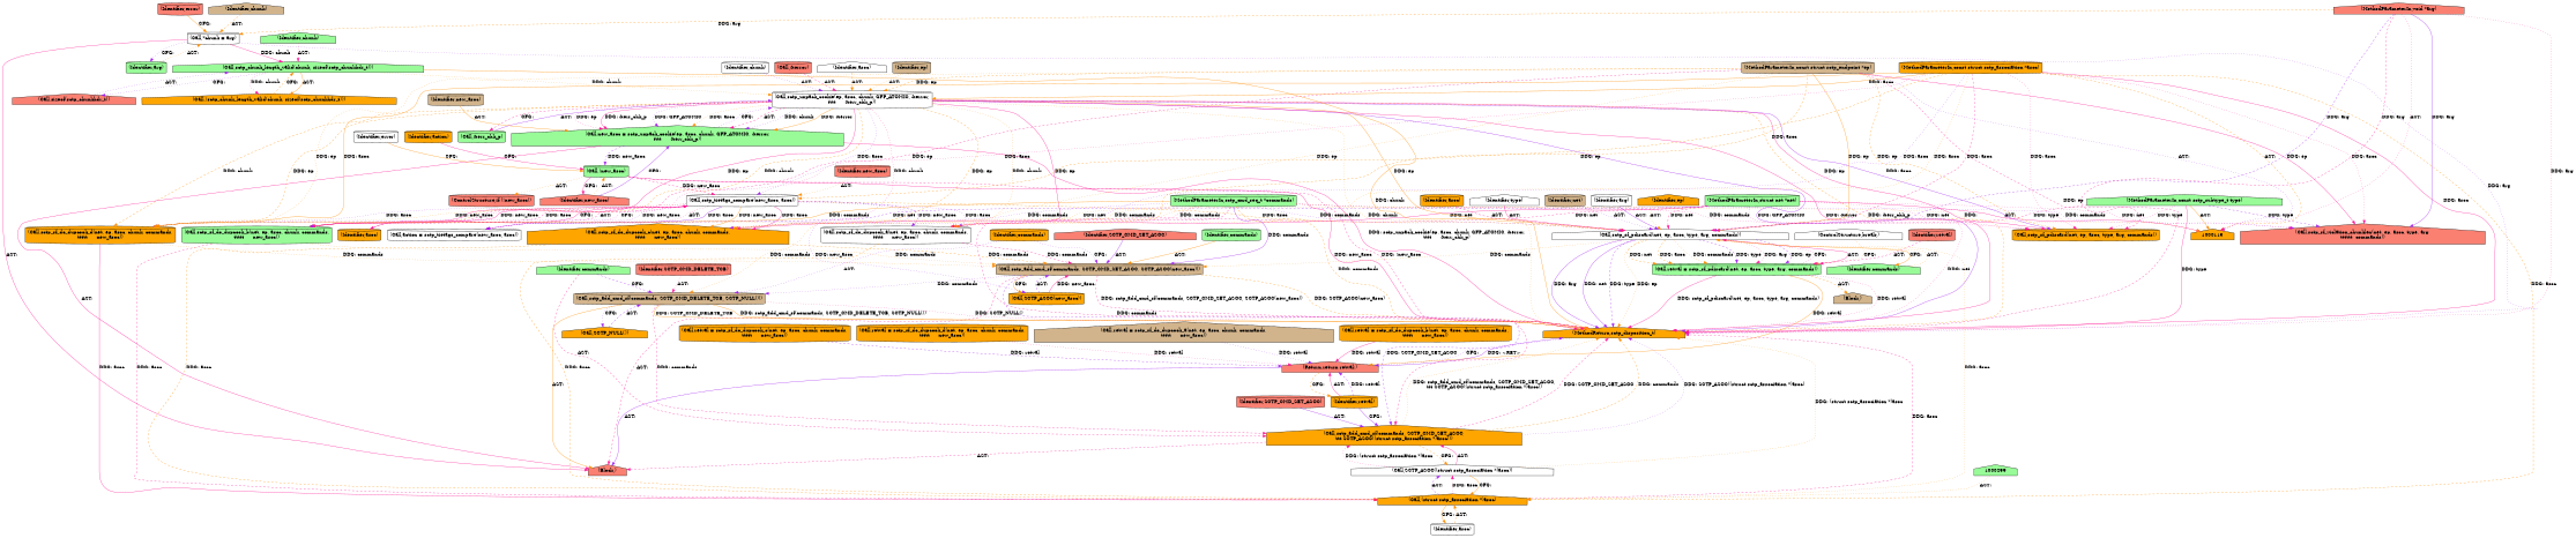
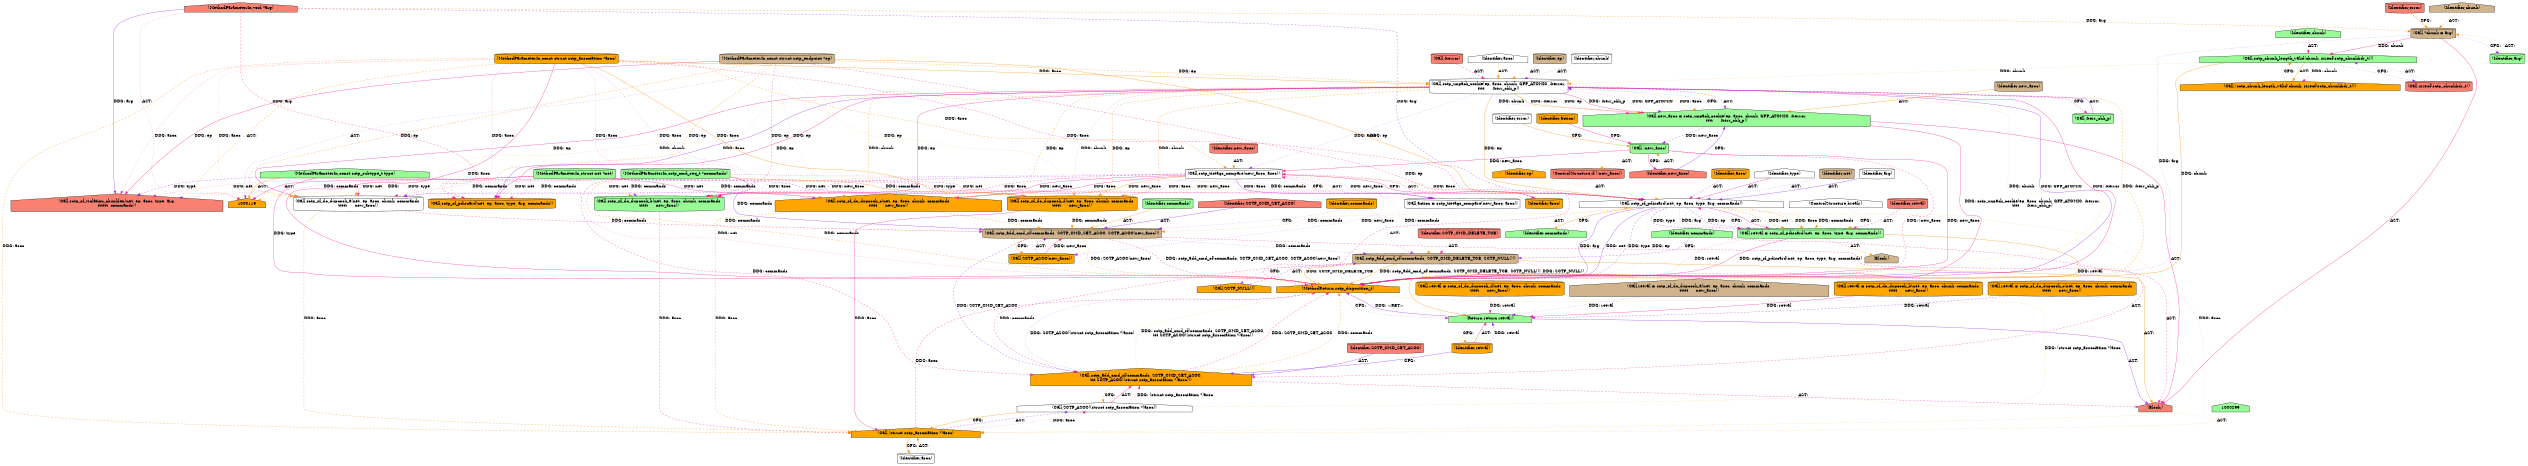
  digraph {
    node [fillcolor=orange shape=cylinder style=filled]
    edge [color=deeppink style=dotted]
    n1 [fillcolor=white label="(Call,sctp_sf_pdiscard(net, ep, asoc, type, arg, commands))" shape=house]
    n2 [fillcolor=palegreen label="(Call,retval = sctp_sf_pdiscard(net, ep, asoc, type, arg, commands))"]
    n3 [fillcolor=tan label="(Call,sctp_add_cmd_sf(commands, SCTP_CMD_SET_ASOC, SCTP_ASOC(new_asoc)))"]
    n4 [label="(Call,(struct sctp_association *)asoc)" shape=house]
    n5 [label="(MethodReturn,sctp_disposition_t)" shape=house]
    n6 [fillcolor=palegreen label="(Identifier,commands)" shape=house]
-   n7 [fillcolor=salmon label="(Return,return retval;)" shape=house]
+   n7 [fillcolor=palegreen label="(Return,return retval;)" shape=house]
    n8 [fillcolor=tan label="(Block,)" shape=house]
    n9 [fillcolor=salmon label="(Block,)" shape=house]
    n10 [label="(Call,SCTP_ASOC(new_asoc))"]
    n11 [fillcolor=tan label="(Call,sctp_add_cmd_sf(commands, SCTP_CMD_DELETE_TCB, SCTP_NULL()))"]
    n12 [label="(Call,sctp_add_cmd_sf(commands, SCTP_CMD_SET_ASOC,\n\t\t\t SCTP_ASOC((struct sctp_association *)asoc)))" shape=house]
    n13 [fillcolor=white label="(Call,SCTP_ASOC((struct sctp_association *)asoc))" shape=house]
    n14 [fillcolor=white label="(Identifier,asoc)"]
    n15 [fillcolor=palegreen label="(MethodParameterIn,struct net *net)"]
    n16 [fillcolor=palegreen label="(Call,sctp_sf_do_dupcook_b(net, ep, asoc, chunk, commands,\n\t\t\t\t\t      new_asoc))"]
    n17 [label="(Call,sctp_sf_do_dupcook_c(net, ep, asoc, chunk, commands,\n\t\t\t\t\t      new_asoc))" shape=house]
    n18 [fillcolor=salmon label="(Call,sctp_sf_violation_chunklen(net, ep, asoc, type, arg,\n\t\t\t\t\t\t  commands))" shape=house]
    n19 [fillcolor=white label="(Call,sctp_sf_do_dupcook_a(net, ep, asoc, chunk, commands,\n\t\t\t\t\t      new_asoc))"]
    n20 [label="(Call,sctp_sf_do_dupcook_d(net, ep, asoc, chunk, commands,\n\t\t\t\t\t      new_asoc))"]
    n21 [label="(Call,sctp_sf_pdiscard(net, ep, asoc, type, arg, commands))"]
    1000113 [shape=house]
    n23 [fillcolor=white label="(Call,sctp_unpack_cookie(ep, asoc, chunk, GFP_ATOMIC, &error,\n\t\t\t\t      &err_chk_p))"]
    n24 [fillcolor=white label="(Call,sctp_tietags_compare(new_asoc, asoc))"]
    n25 [fillcolor=palegreen label="(Call,new_asoc = sctp_unpack_cookie(ep, asoc, chunk, GFP_ATOMIC, &error,\n\t\t\t\t      &err_chk_p))" shape=house]
    n26 [fillcolor=palegreen label="(Call,&err_chk_p)"]
    n27 [fillcolor=white label="(Call,action = sctp_tietags_compare(new_asoc, asoc))"]
    n28 [label="(Identifier,asoc)"]
    n29 [fillcolor=palegreen label="(Call,!new_asoc)"]
    n30 [fillcolor=tan label="(MethodParameterIn,const struct sctp_endpoint *ep)"]
    n31 [label="(MethodParameterIn,const struct sctp_association *asoc)"]
    n32 [fillcolor=palegreen label="(Call,sctp_chunk_length_valid(chunk, sizeof(sctp_chunkhdr_t)))" shape=house]
-   n33 [fillcolor=salmon label="(Call,sizeof(sctp_chunkhdr_t))" shape=house]
+   n33 [fillcolor=salmon label="(Call,sizeof(sctp_chunkhdr_t))"]
    n34 [label="(Call,!sctp_chunk_length_valid(chunk, sizeof(sctp_chunkhdr_t)))" shape=house]
-   n35 [fillcolor=white label="(Call,*chunk = arg)"]
+   n35 [fillcolor=tan label="(Call,*chunk = arg)"]
    n36 [fillcolor=palegreen label="(Identifier,arg)"]
    n37 [fillcolor=salmon label="(MethodParameterIn,void *arg)" shape=house]
    n38 [fillcolor=salmon label="(Identifier,new_asoc)" shape=house]
    n39 [fillcolor=salmon label="(ControlStructure,if (!new_asoc))"]
    n40 [fillcolor=palegreen label="(MethodParameterIn,const sctp_subtype_t type)" shape=house]
    n41 [fillcolor=palegreen label="(MethodParameterIn,sctp_cmd_seq_t *commands)"]
    n42 [label="(Call,SCTP_NULL())" shape=house]
    n43 [label="(Identifier,retval)"]
    n44 [fillcolor=salmon label="(Identifier,new_asoc)"]
    n45 [fillcolor=salmon label="(Identifier,SCTP_CMD_SET_ASOC)"]
    n46 [fillcolor=white label="(ControlStructure,break;)" shape=house]
    n47 [fillcolor=salmon label="(Call,&error)"]
    n48 [fillcolor=white label="(Identifier,asoc)" shape=house]
    n49 [label="(Call,retval = sctp_sf_do_dupcook_c(net, ep, asoc, chunk, commands,\n\t\t\t\t\t      new_asoc))"]
    n50 [fillcolor=palegreen label="(Identifier,commands)"]
    n51 [label="(Identifier,commands)"]
    n52 [label="(Identifier,action)"]
    n53 [fillcolor=tan label="(Identifier,new_asoc)"]
    n54 [label="(Identifier,ep)" shape=house]
    n55 [fillcolor=tan label="(Identifier,ep)"]
    n56 [fillcolor=palegreen label="(Identifier,chunk)" shape=house]
    n57 [fillcolor=salmon label="(Identifier,SCTP_CMD_SET_ASOC)" shape=house]
    n58 [label="(Identifier,asoc)"]
    n59 [fillcolor=white label="(Identifier,chunk)"]
    n60 [fillcolor=salmon label="(Identifier,error)"]
    n61 [fillcolor=white label="(Identifier,type)" shape=house]
    n62 [fillcolor=salmon label="(Identifier,SCTP_CMD_DELETE_TCB)"]
    n63 [fillcolor=palegreen label="(Identifier,commands)" shape=house]
    n64 [fillcolor=tan label="(Identifier,chunk)" shape=house]
    n65 [fillcolor=white label="(Identifier,error)"]
    n66 [label="(Call,retval = sctp_sf_do_dupcook_d(net, ep, asoc, chunk, commands,\n\t\t\t\t\t      new_asoc))"]
    n67 [fillcolor=tan label="(Call,retval = sctp_sf_do_dupcook_a(net, ep, asoc, chunk, commands,\n\t\t\t\t\t      new_asoc))" shape=house]
    n68 [label="(Call,retval = sctp_sf_do_dupcook_b(net, ep, asoc, chunk, commands,\n\t\t\t\t\t      new_asoc))"]
    n69 [fillcolor=tan label="(Identifier,net)"]
    n70 [fillcolor=salmon label="(Identifier,retval)"]
    n71 [fillcolor=white label="(Identifier,arg)"]
    1000299 [fillcolor=palegreen shape=house]
    n1 -> n2 [label="AST: " style=solid]
    n1 -> n2 [color=darkorange label="DDG: net" style=dashed]
    n1 -> n2 [color=darkorange label="DDG: asoc" style=dashed]
    n1 -> n2 [color=darkorange label="DDG: commands"]
    n1 -> n2 [color=purple label="DDG: type" style=dashed]
    n1 -> n2 [label="DDG: arg"]
    n1 -> n2 [color=purple label="DDG: ep" style=dashed]
    n1 -> n3 [color=darkorange label="DDG: commands"]
    n1 -> n4 [color=darkorange label="DDG: asoc"]
    n1 -> n5 [color=purple label="DDG: arg" style=solid]
    n1 -> n5 [color=purple label="DDG: net" style=solid]
    n1 -> n5 [color=purple label="DDG: type" style=dashed]
    n1 -> n5 [color=darkorange label="DDG: ep"]
    n1 -> n6 [color=darkorange label="CFG: " style=solid]
    n2 -> n1 [label="CFG: "]
    n2 -> n5 [label="DDG: retval"]
    n2 -> n5 [label="DDG: sctp_sf_pdiscard(net, ep, asoc, type, arg, commands)" style=solid]
    n2 -> n7 [color=darkorange label="DDG: retval" style=solid]
    n2 -> n8 [color=darkorange label="AST: " style=dashed]
    n3 -> n5 [label="DDG: sctp_add_cmd_sf(commands, SCTP_CMD_SET_ASOC, SCTP_ASOC(new_asoc))" style=dashed]
    n3 -> n5 [color=darkorange label="DDG: SCTP_ASOC(new_asoc)" style=dashed]
    n3 -> n9 [label="AST: " style=dashed]
    n3 -> n10 [color=darkorange label="CFG: " style=solid]
    n3 -> n11 [color=purple label="DDG: commands"]
    n3 -> n12 [color=purple label="DDG: SCTP_CMD_SET_ASOC" style=dashed]
    n4 -> n5 [label="DDG: asoc" style=dashed]
    n4 -> n13 [color=purple label="AST: " style=dashed]
    n4 -> n13 [label="DDG: asoc"]
    n4 -> n14 [color=darkorange label="CFG: " style=solid]
    n5 -> n7 [color=purple label="CFG: "]
    n6 -> n1 [color=darkorange label="AST: "]
    n7 -> n5 [color=purple label="DDG: <RET>" style=solid]
    n7 -> n9 [color=purple label="AST: " style=solid]
    n7 -> n43 [color=darkorange label="CFG: " style=dashed]
    n10 -> n3 [color=purple label="AST: " style=dashed]
    n10 -> n3 [label="DDG: new_asoc" style=solid]
    n11 -> n5 [color=darkorange label="DDG: SCTP_CMD_DELETE_TCB" style=solid]
    n11 -> n5 [color=darkorange label="DDG: sctp_add_cmd_sf(commands, SCTP_CMD_DELETE_TCB, SCTP_NULL())" style=solid]
    n11 -> n5 [label="DDG: SCTP_NULL()"]
    n11 -> n9 [color=darkorange label="AST: " style=solid]
    n11 -> n12 [label="DDG: commands" style=dashed]
    n11 -> n42 [color=purple label="CFG: "]
    n12 -> n5 [color=purple label="DDG: SCTP_ASOC((struct sctp_association *)asoc)"]
    n12 -> n5 [color=darkorange label="DDG: sctp_add_cmd_sf(commands, SCTP_CMD_SET_ASOC,\n\t\t\t SCTP_ASOC((struct sctp_association *)asoc))"]
    n12 -> n5 [label="DDG: SCTP_CMD_SET_ASOC" style=dashed]
    n12 -> n5 [color=darkorange label="DDG: commands" style=dashed]
    n12 -> n9 [label="AST: " style=dashed]
    n12 -> n13 [color=darkorange label="CFG: " style=dashed]
    n13 -> n4 [color=darkorange label="CFG: " style=solid]
    n13 -> n5 [color=darkorange label="DDG: (struct sctp_association *)asoc"]
    n13 -> n12 [label="AST: " style=solid]
    n13 -> n12 [label="DDG: (struct sctp_association *)asoc"]
    n14 -> n4 [color=darkorange label="AST: " style=dashed]
    n15 -> n1 [label="DDG: net" style=dashed]
    n15 -> n5 [label="DDG: net"]
    n15 -> n16 [color=darkorange label="DDG: net"]
    n15 -> n17 [label="DDG: net" style=solid]
    n15 -> n18 [label="DDG: net"]
    n15 -> n19 [label="DDG: net" style=dashed]
    n15 -> n20 [color=purple label="DDG: net" style=dashed]
    n15 -> n21 [label="DDG: net"]
    n15 -> 1000113 [label="AST: " style=solid]
    n16 -> n3 [color=darkorange label="DDG: commands"]
    n16 -> n4 [label="DDG: asoc" style=dashed]
    n17 -> n3 [color=darkorange label="DDG: commands" style=dashed]
    n17 -> n4 [color=darkorange label="DDG: asoc" style=dashed]
    n19 -> n3 [label="DDG: commands" style=dashed]
    n19 -> n4 [color=darkorange label="DDG: asoc" style=dashed]
    n20 -> n3 [color=darkorange label="DDG: commands"]
    n20 -> n4 [label="DDG: asoc" style=solid]
    n23 -> n1 [color=darkorange label="DDG: ep" style=solid]
    n23 -> n5 [color=darkorange label="DDG: &err_chk_p" style=dashed]
    n23 -> n5 [color=darkorange label="DDG: chunk"]
    n23 -> n5 [color=purple label="DDG: GFP_ATOMIC" style=solid]
    n23 -> n5 [label="DDG: &error" style=solid]
    n23 -> n16 [label="DDG: ep" style=solid]
    n23 -> n16 [color=darkorange label="DDG: chunk" style=dashed]
    n23 -> n17 [color=darkorange label="DDG: ep" style=dashed]
    n23 -> n17 [label="DDG: chunk"]
    n23 -> n19 [label="DDG: ep" style=solid]
    n23 -> n19 [color=darkorange label="DDG: chunk"]
    n23 -> n20 [color=darkorange label="DDG: ep" style=dashed]
    n23 -> n20 [color=darkorange label="DDG: chunk" style=dashed]
    n23 -> n21 [label="DDG: ep" style=solid]
    n23 -> n21 [color=purple label="DDG: asoc" style=solid]
    n23 -> n24 [color=purple label="DDG: asoc"]
    n23 -> n25 [label="AST: " style=dashed]
    n23 -> n25 [color=purple label="DDG: chunk"]
    n23 -> n25 [color=darkorange label="DDG: &error" style=solid]
    n23 -> n25 [label="DDG: ep"]
    n23 -> n25 [label="DDG: &err_chk_p" style=solid]
    n23 -> n25 [color=purple label="DDG: GFP_ATOMIC"]
    n23 -> n25 [color=darkorange label="DDG: asoc"]
    n23 -> n26 [label="CFG: " style=dashed]
    n24 -> n1 [color=darkorange label="DDG: asoc" style=dashed]
    n24 -> n10 [color=purple label="DDG: new_asoc"]
    n24 -> n16 [label="DDG: asoc" style=dashed]
    n24 -> n16 [label="DDG: new_asoc" style=solid]
    n24 -> n17 [label="DDG: asoc" style=solid]
    n24 -> n17 [color=darkorange label="DDG: new_asoc" style=solid]
    n24 -> n19 [color=purple label="DDG: asoc"]
    n24 -> n19 [color=purple label="DDG: new_asoc" style=dashed]
    n24 -> n20 [color=purple label="DDG: asoc"]
    n24 -> n20 [color=darkorange label="DDG: new_asoc"]
    n24 -> n27 [label="AST: "]
    n24 -> n27 [color=purple label="DDG: new_asoc"]
    n24 -> n27 [color=purple label="DDG: asoc" style=solid]
    n24 -> n28 [label="CFG: " style=solid]
    n25 -> n5 [label="DDG: sctp_unpack_cookie(ep, asoc, chunk, GFP_ATOMIC, &error,\n\t\t\t\t      &err_chk_p)" style=solid]
    n25 -> n9 [label="AST: " style=solid]
    n25 -> n23 [color=purple label="CFG: "]
    n25 -> n29 [color=purple label="DDG: new_asoc" style=dashed]
    n26 -> n23 [color=purple label="AST: " style=solid]
    n27 -> n24 [label="CFG: "]
    n28 -> n24 [label="AST: " style=dashed]
    n29 -> n5 [label="DDG: !new_asoc" style=dashed]
    n29 -> n5 [label="DDG: new_asoc" style=solid]
-   n29 -> n24 [label="DDG: new_asoc" style=dashed]
+   n29 -> n24 [label="DDG: new_asoc" style=solid]
    n29 -> n38 [label="CFG: " style=solid]
    n29 -> n39 [color=darkorange label="AST: "]
    n30 -> n1 [color=darkorange label="DDG: ep" style=solid]
    n30 -> n5 [label="DDG: ep" style=dashed]
    n30 -> n16 [label="DDG: ep" style=dashed]
    n30 -> n17 [color=darkorange label="DDG: ep"]
    n30 -> n18 [label="DDG: ep" style=solid]
    n30 -> n19 [color=darkorange label="DDG: ep" style=dashed]
    n30 -> n20 [color=darkorange label="DDG: ep"]
    n30 -> n21 [color=darkorange label="DDG: ep" style=dashed]
    n30 -> 1000113 [color=purple label="AST: "]
    n30 -> n23 [color=darkorange label="DDG: ep" style=dashed]
    n31 -> n1 [label="DDG: asoc" style=dashed]
    n31 -> n4 [color=darkorange label="DDG: asoc" style=dashed]
    n31 -> n5 [label="DDG: asoc" style=solid]
    n31 -> n16 [label="DDG: asoc"]
    n31 -> n17 [color=purple label="DDG: asoc"]
    n31 -> n18 [label="DDG: asoc"]
    n31 -> n19 [color=darkorange label="DDG: asoc"]
    n31 -> n20 [color=darkorange label="DDG: asoc" style=solid]
    n31 -> n21 [label="DDG: asoc"]
    n31 -> 1000113 [color=darkorange label="AST: " style=dashed]
    n31 -> n23 [color=darkorange label="DDG: asoc" style=solid]
    n31 -> n24 [color=darkorange label="DDG: asoc" style=dashed]
    n32 -> n5 [color=darkorange label="DDG: chunk" style=solid]
    n32 -> n23 [color=darkorange label="DDG: chunk"]
    n32 -> n33 [color=purple label="CFG: "]
    n32 -> n34 [color=darkorange label="AST: " style=solid]
    n32 -> n34 [label="DDG: chunk"]
    n33 -> n32 [color=purple label="AST: "]
    n34 -> n32 [color=darkorange label="CFG: " style=dashed]
    n35 -> n5 [color=purple label="DDG: arg"]
    n35 -> n9 [label="AST: " style=solid]
    n35 -> n32 [label="DDG: chunk" style=solid]
    n35 -> n36 [color=purple label="CFG: "]
    n36 -> n35 [color=darkorange label="AST: "]
    n37 -> n1 [color=purple label="DDG: arg" style=dashed]
-   n37 -> n5 [label="DDG: arg"]
    n37 -> n18 [color=purple label="DDG: arg" style=solid]
    n37 -> n21 [label="DDG: arg" style=dashed]
    n37 -> 1000113 [label="AST: "]
    n37 -> n35 [color=darkorange label="DDG: arg" style=dashed]
    n38 -> n25 [color=purple label="CFG: " style=solid]
    n38 -> n29 [color=darkorange label="AST: "]
    n40 -> n1 [label="DDG: type" style=dashed]
    n40 -> n5 [label="DDG: type" style=solid]
    n40 -> n18 [color=purple label="DDG: type" style=dashed]
    n40 -> n21 [label="DDG: type"]
    n40 -> 1000113 [color=darkorange label="AST: " style=solid]
    n41 -> n1 [color=purple label="DDG: commands"]
    n41 -> n3 [color=purple label="DDG: commands" style=solid]
    n41 -> n5 [color=darkorange label="DDG: commands" style=dashed]
    n41 -> n11 [color=darkorange label="DDG: commands"]
    n41 -> n12 [label="DDG: commands" style=dashed]
    n41 -> n16 [color=purple label="DDG: commands"]
    n41 -> n17 [color=darkorange label="DDG: commands"]
    n41 -> n18 [color=purple label="DDG: commands"]
    n41 -> n19 [label="DDG: commands"]
    n41 -> n20 [color=darkorange label="DDG: commands" style=solid]
    n41 -> n21 [label="DDG: commands"]
    n41 -> 1000113 [color=darkorange label="DDG: "]
    n42 -> n11 [color=purple label="AST: " style=dashed]
    n43 -> n7 [label="AST: " style=solid]
    n43 -> n7 [color=purple label="DDG: retval" style=dashed]
    n43 -> n12 [color=purple label="CFG: " style=solid]
    n44 -> n24 [color=darkorange label="AST: "]
    n45 -> n12 [color=purple label="AST: " style=solid]
    n46 -> n2 [color=darkorange label="CFG: "]
    n47 -> n23 [label="AST: " style=dashed]
    n48 -> n23 [color=darkorange label="AST: " style=dashed]
    n49 -> n7 [color=purple label="DDG: retval" style=dashed]
    n50 -> n3 [color=darkorange label="AST: " style=solid]
    n51 -> n3 [color=purple label="CFG: "]
    n51 -> n11 [color=purple label="AST: "]
    n52 -> n29 [label="CFG: " style=solid]
    n53 -> n25 [color=darkorange label="AST: " style=solid]
    n54 -> n1 [color=darkorange label="AST: "]
    n55 -> n23 [color=darkorange label="AST: "]
    n56 -> n32 [label="AST: "]
    n57 -> n3 [color=purple label="AST: " style=solid]
    n58 -> n1 [label="AST: " style=dashed]
    n59 -> n23 [color=purple label="AST: "]
    n60 -> n35 [color=darkorange label="CFG: " style=solid]
    n61 -> n1 [label="AST: " style=solid]
    n62 -> n11 [label="AST: "]
    n63 -> n11 [color=purple label="CFG: " style=dashed]
    n63 -> n12 [label="AST: " style=dashed]
    n64 -> n35 [color=darkorange label="AST: " style=dashed]
    n65 -> n29 [color=darkorange label="CFG: " style=solid]
    n66 -> n7 [label="DDG: retval"]
    n67 -> n7 [color=purple label="DDG: retval"]
    n68 -> n7 [label="DDG: retval" style=solid]
    n69 -> n1 [color=purple label="AST: "]
    n70 -> n2 [label="AST: " style=dashed]
    n71 -> n1 [color=purple label="AST: " style=solid]
    1000299 -> n4 [color=darkorange label="AST: "]
  }
